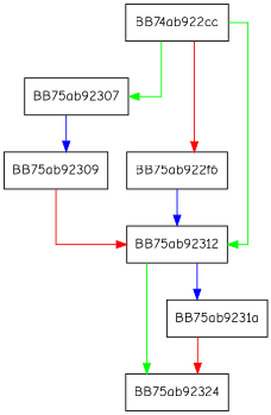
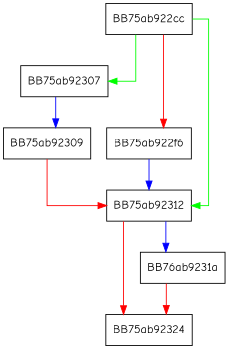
  digraph {
    fontname="Comic Neue"
    splines=ortho
    node [fontname="Comic Neue" shape=box]
    edge [color=green fontname="Comic Neue"]
-   BB75ab922cc [label=BB74ab922cc]
+   BB75ab922cc
    BB75ab92307
    BB75ab922f6
    BB75ab92312
    BB75ab92309
    BB75ab92324
-   BB75ab9231a
+   BB75ab9231a [label=BB76ab9231a]
    BB75ab922cc -> BB75ab92307
    BB75ab922cc -> BB75ab922f6 [color=red]
    BB75ab922cc -> BB75ab92312
    BB75ab92307 -> BB75ab92309 [color=blue]
    BB75ab922f6 -> BB75ab92312 [color=blue]
-   BB75ab92312 -> BB75ab92324
+   BB75ab92312 -> BB75ab92324 [color=red]
    BB75ab92312 -> BB75ab9231a [color=blue]
    BB75ab92309 -> BB75ab92312 [color=red]
    BB75ab9231a -> BB75ab92324 [color=red]
  }
